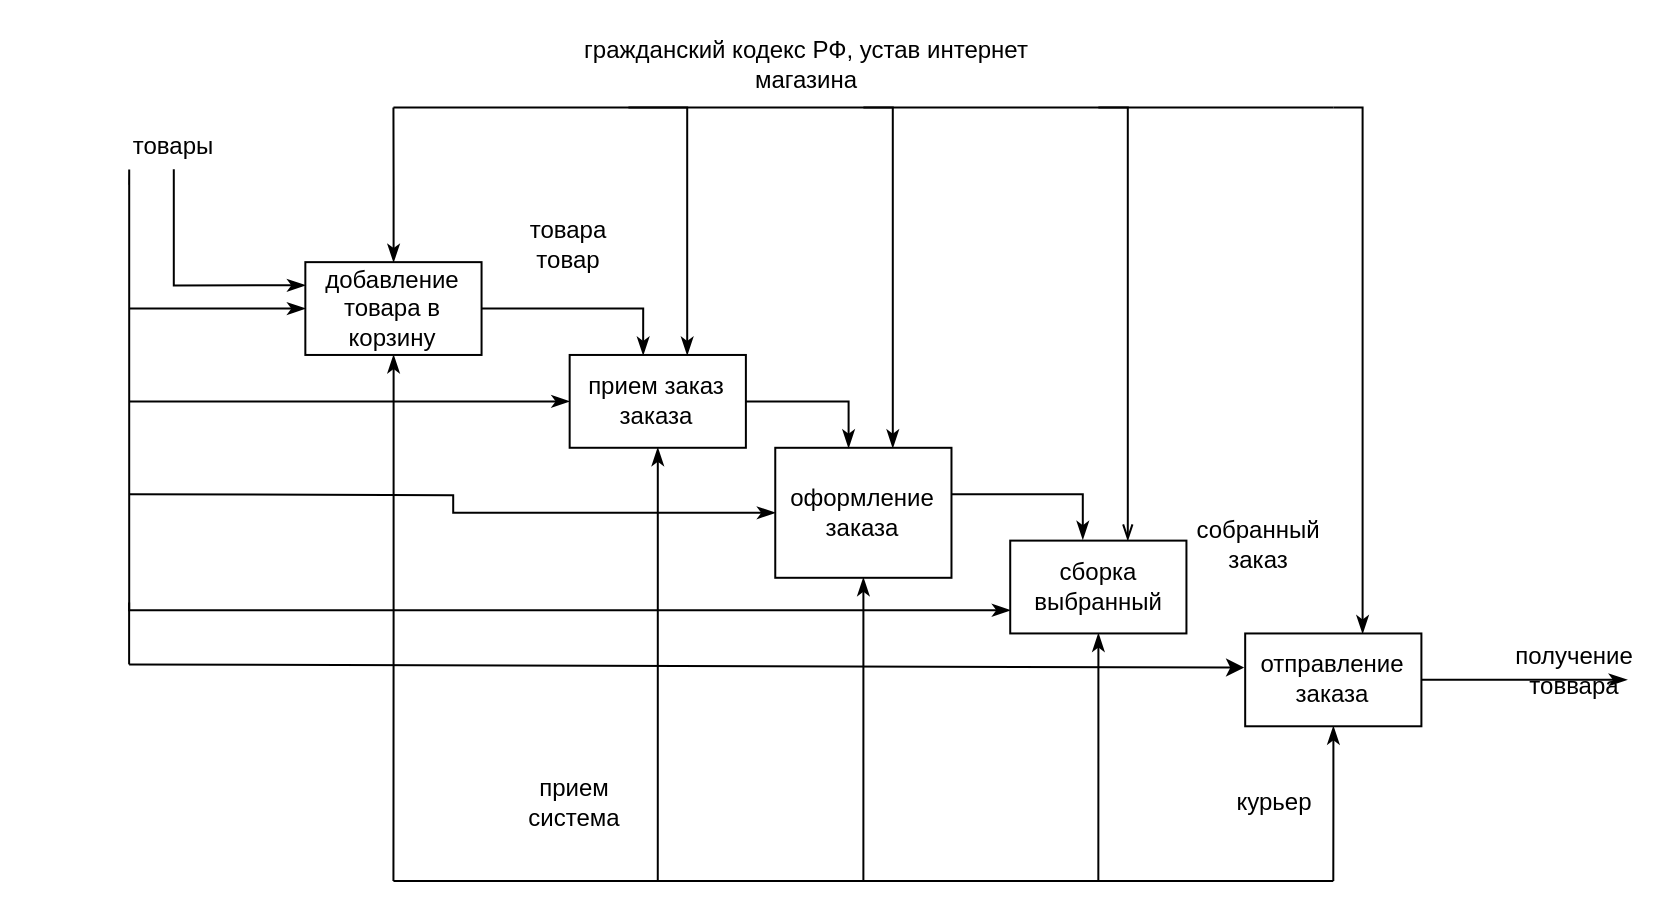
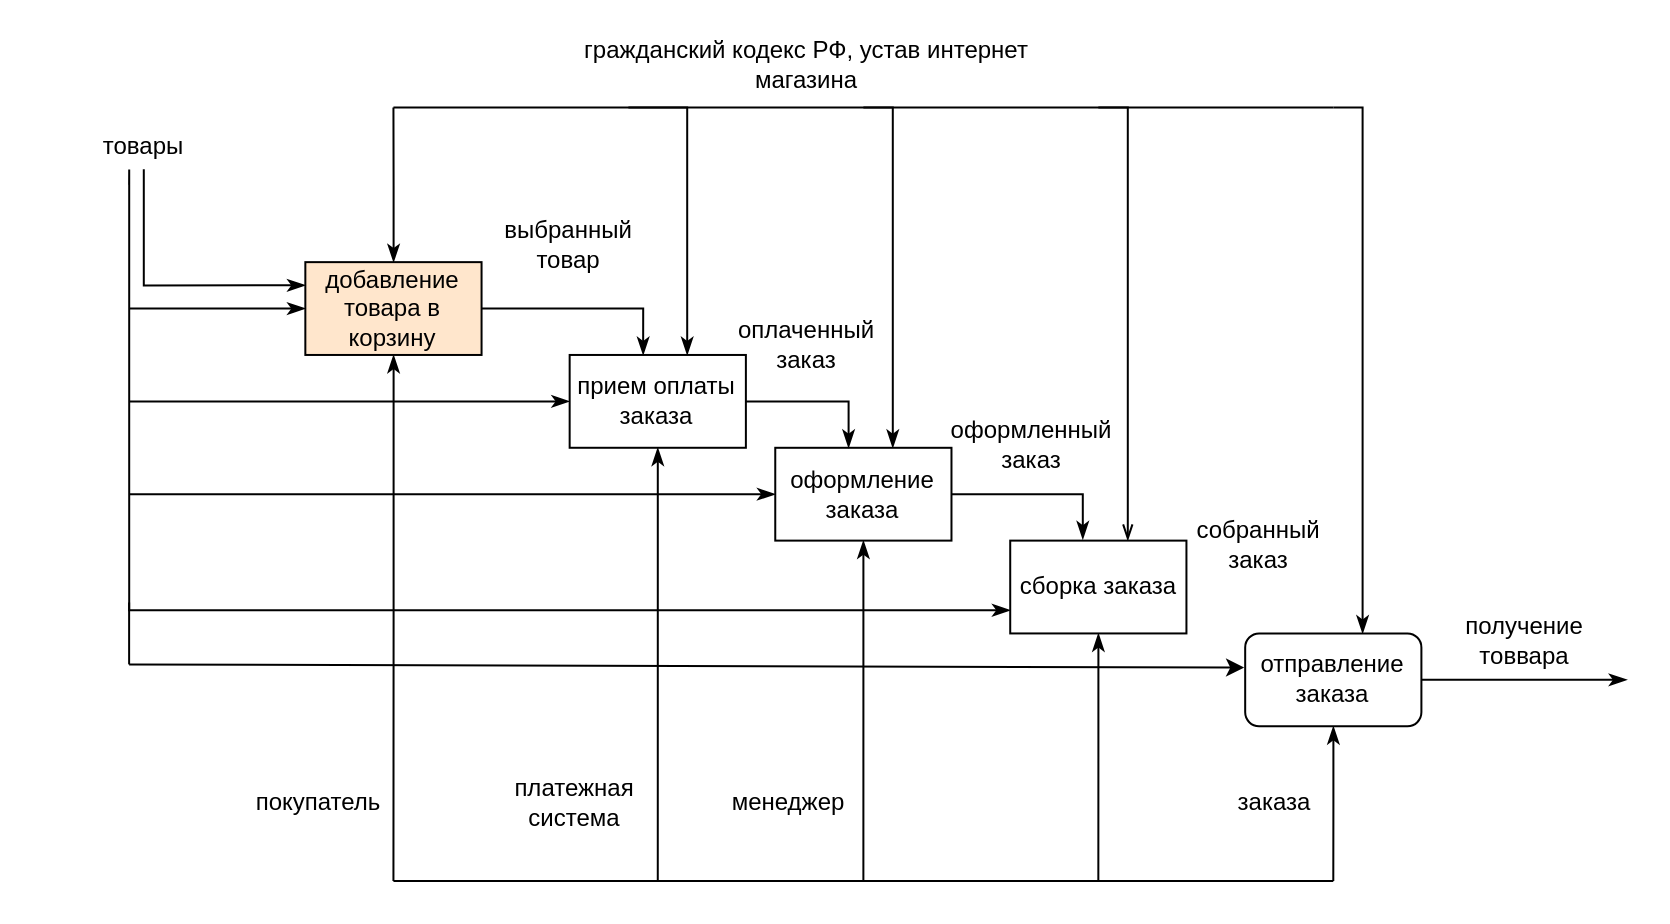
  <mxCell id="0" />
  <mxCell id="1" parent="0" />
  <mxCell id="2" value="" style="group" vertex="1" connectable="0" parent="1"><mxGeometry x="20" y="30" width="793" height="410" as="geometry" /></mxCell>
  <mxCell id="3" value="гражданский кодекс РФ, устав интернет магазина" style="text;html=1;strokeColor=none;fillColor=none;align=center;verticalAlign=middle;whiteSpace=wrap;rounded=0;" parent="2" vertex="1"><mxGeometry x="269.473" y="-10" width="227.62" height="23.208" as="geometry" /></mxCell>
  <mxCell id="4" style="edgeStyle=orthogonalEdgeStyle;rounded=0;orthogonalLoop=1;jettySize=auto;html=1;endArrow=none;endFill=0;startArrow=classicThin;startFill=1;" parent="2" source="6" edge="1"><mxGeometry relative="1" as="geometry"><mxPoint x="176.222" y="23.208" as="targetPoint" /></mxGeometry></mxCell>
  <mxCell id="5" style="edgeStyle=orthogonalEdgeStyle;rounded=0;orthogonalLoop=1;jettySize=auto;html=1;startArrow=classicThin;startFill=1;endArrow=none;endFill=0;" parent="2" source="6" edge="1"><mxGeometry relative="1" as="geometry"><mxPoint x="176.222" y="410.0" as="targetPoint" /></mxGeometry></mxCell>
- <mxCell id="6" value="добавление товара в корзину" style="rounded=0;whiteSpace=wrap;html=1;" parent="2" vertex="1"><mxGeometry x="132.167" y="100.566" width="88.111" height="46.415" as="geometry" /></mxCell>
+ <mxCell id="6" value="добавление товара в корзину" style="rounded=0;whiteSpace=wrap;html=1;fillColor=#ffe6cc;" parent="2" vertex="1"><mxGeometry x="132.167" y="100.566" width="88.111" height="46.415" as="geometry" /></mxCell>
  <mxCell id="7" style="edgeStyle=orthogonalEdgeStyle;rounded=0;orthogonalLoop=1;jettySize=auto;html=1;endArrow=none;endFill=0;startArrow=classicThin;startFill=1;" parent="2" source="10" edge="1"><mxGeometry relative="1" as="geometry"><mxPoint x="293.704" y="23.208" as="targetPoint" /><Array as="points"><mxPoint x="323.074" y="23.208" /></Array></mxGeometry></mxCell>
  <mxCell id="8" style="edgeStyle=orthogonalEdgeStyle;rounded=0;orthogonalLoop=1;jettySize=auto;html=1;startArrow=classicThin;startFill=1;endArrow=none;endFill=0;" parent="2" source="10" edge="1"><mxGeometry relative="1" as="geometry"><mxPoint x="44.056" y="170.189" as="targetPoint" /></mxGeometry></mxCell>
  <mxCell id="9" style="edgeStyle=orthogonalEdgeStyle;rounded=0;orthogonalLoop=1;jettySize=auto;html=1;endArrow=none;endFill=0;startArrow=classicThin;startFill=1;" parent="2" source="10" edge="1"><mxGeometry relative="1" as="geometry"><mxPoint x="308.389" y="410.0" as="targetPoint" /></mxGeometry></mxCell>
- <mxCell id="10" value="прием заказ заказа" style="rounded=0;whiteSpace=wrap;html=1;" parent="2" vertex="1"><mxGeometry x="264.333" y="146.981" width="88.111" height="46.415" as="geometry" /></mxCell>
+ <mxCell id="10" value="прием оплаты заказа" style="rounded=0;whiteSpace=wrap;html=1;" parent="2" vertex="1"><mxGeometry x="264.333" y="146.981" width="88.111" height="46.415" as="geometry" /></mxCell>
  <mxCell id="11" style="edgeStyle=orthogonalEdgeStyle;rounded=0;orthogonalLoop=1;jettySize=auto;html=1;entryX=0.417;entryY=0;entryDx=0;entryDy=0;entryPerimeter=0;startArrow=none;startFill=0;endArrow=classicThin;endFill=1;" parent="2" source="6" target="10" edge="1"><mxGeometry relative="1" as="geometry"><Array as="points"><mxPoint x="301.046" y="123.774" /><mxPoint x="301.046" y="146.981" /></Array></mxGeometry></mxCell>
  <mxCell id="12" style="edgeStyle=orthogonalEdgeStyle;rounded=0;orthogonalLoop=1;jettySize=auto;html=1;endArrow=none;endFill=0;startArrow=classicThin;startFill=1;" parent="2" source="15" edge="1"><mxGeometry relative="1" as="geometry"><mxPoint x="411.185" y="23.208" as="targetPoint" /><Array as="points"><mxPoint x="425.87" y="23.208" /></Array></mxGeometry></mxCell>
  <mxCell id="13" style="edgeStyle=orthogonalEdgeStyle;rounded=0;orthogonalLoop=1;jettySize=auto;html=1;startArrow=classicThin;startFill=1;endArrow=none;endFill=0;" parent="2" source="15" edge="1"><mxGeometry relative="1" as="geometry"><mxPoint x="44.056" y="216.604" as="targetPoint" /></mxGeometry></mxCell>
  <mxCell id="14" style="edgeStyle=orthogonalEdgeStyle;rounded=0;orthogonalLoop=1;jettySize=auto;html=1;startArrow=classicThin;startFill=1;endArrow=none;endFill=0;" parent="2" source="15" edge="1"><mxGeometry relative="1" as="geometry"><mxPoint x="411.185" y="410.0" as="targetPoint" /></mxGeometry></mxCell>
- <mxCell id="15" value="оформление заказа" style="rounded=0;whiteSpace=wrap;html=1;" parent="2" vertex="1"><mxGeometry x="367.13" y="193.396" width="88.111" height="65" as="geometry" /></mxCell>
+ <mxCell id="15" value="оформление заказа" style="rounded=0;whiteSpace=wrap;html=1;" parent="2" vertex="1"><mxGeometry x="367.13" y="193.396" width="88.111" height="46.415" as="geometry" /></mxCell>
  <mxCell id="16" style="edgeStyle=orthogonalEdgeStyle;rounded=0;orthogonalLoop=1;jettySize=auto;html=1;startArrow=none;startFill=0;endArrow=classicThin;endFill=1;" parent="2" source="10" target="15" edge="1"><mxGeometry relative="1" as="geometry"><Array as="points"><mxPoint x="403.843" y="170.189" /></Array></mxGeometry></mxCell>
  <mxCell id="17" style="edgeStyle=orthogonalEdgeStyle;rounded=0;orthogonalLoop=1;jettySize=auto;html=1;endArrow=none;endFill=0;startArrow=openThin;startFill=0;" parent="2" source="19" edge="1"><mxGeometry relative="1" as="geometry"><mxPoint x="528.667" y="23.208" as="targetPoint" /><Array as="points"><mxPoint x="543.352" y="23.208" /></Array></mxGeometry></mxCell>
  <mxCell id="18" style="edgeStyle=orthogonalEdgeStyle;rounded=0;orthogonalLoop=1;jettySize=auto;html=1;startArrow=classicThin;startFill=1;endArrow=none;endFill=0;" parent="2" source="19" edge="1"><mxGeometry relative="1" as="geometry"><mxPoint x="528.667" y="410.0" as="targetPoint" /></mxGeometry></mxCell>
- <mxCell id="19" value="сборка выбранный" style="rounded=0;whiteSpace=wrap;html=1;" parent="2" vertex="1"><mxGeometry x="484.611" y="239.811" width="88.111" height="46.415" as="geometry" /></mxCell>
+ <mxCell id="19" value="сборка заказа" style="rounded=0;whiteSpace=wrap;html=1;" parent="2" vertex="1"><mxGeometry x="484.611" y="239.811" width="88.111" height="46.415" as="geometry" /></mxCell>
  <mxCell id="20" style="edgeStyle=orthogonalEdgeStyle;rounded=0;orthogonalLoop=1;jettySize=auto;html=1;entryX=0.412;entryY=-0.014;entryDx=0;entryDy=0;startArrow=none;startFill=0;endArrow=classicThin;endFill=1;entryPerimeter=0;" parent="2" source="15" target="19" edge="1"><mxGeometry relative="1" as="geometry"><Array as="points"><mxPoint x="521.324" y="216.604" /><mxPoint x="521.324" y="239.038" /></Array></mxGeometry></mxCell>
  <mxCell id="21" style="edgeStyle=orthogonalEdgeStyle;rounded=0;orthogonalLoop=1;jettySize=auto;html=1;entryX=0;entryY=0.25;entryDx=0;entryDy=0;startArrow=none;startFill=0;endArrow=classicThin;endFill=1;exitX=0.5;exitY=1;exitDx=0;exitDy=0;" parent="2" source="23" target="6" edge="1"><mxGeometry relative="1" as="geometry" /></mxCell>
  <mxCell id="22" style="edgeStyle=orthogonalEdgeStyle;rounded=0;orthogonalLoop=1;jettySize=auto;html=1;entryX=0;entryY=0.75;entryDx=0;entryDy=0;startArrow=none;startFill=0;endArrow=classicThin;endFill=1;" parent="2" target="19" edge="1"><mxGeometry relative="1" as="geometry"><Array as="points"><mxPoint x="44.056" y="54.151" /><mxPoint x="44.056" y="274.623" /></Array><mxPoint x="44.056" y="61.887" as="sourcePoint" /></mxGeometry></mxCell>
- <mxCell id="23" value="товары" style="text;html=1;strokeColor=none;fillColor=none;align=center;verticalAlign=middle;whiteSpace=wrap;rounded=0;" parent="2" vertex="1"><mxGeometry x="15" y="30.943" width="102.796" height="23.208" as="geometry" /></mxCell>
+ <mxCell id="23" value="товары" style="text;html=1;strokeColor=none;fillColor=none;align=center;verticalAlign=middle;whiteSpace=wrap;rounded=0;" parent="2" vertex="1"><mxGeometry y="30.943" width="102.796" height="23.208" as="geometry" /></mxCell>
  <mxCell id="24" value="" style="endArrow=none;html=1;rounded=0;" parent="2" edge="1"><mxGeometry width="50" height="50" relative="1" as="geometry"><mxPoint x="176.222" y="23.208" as="sourcePoint" /><mxPoint x="646.148" y="23.208" as="targetPoint" /></mxGeometry></mxCell>
  <mxCell id="25" value="собранный &lt;br&gt;заказ" style="text;html=1;strokeColor=none;fillColor=none;align=center;verticalAlign=middle;whiteSpace=wrap;rounded=0;" parent="2" vertex="1"><mxGeometry x="565.38" y="230.001" width="88.111" height="23.208" as="geometry" /></mxCell>
  <mxCell id="26" value="" style="endArrow=classicThin;html=1;rounded=0;entryX=0;entryY=0.5;entryDx=0;entryDy=0;endFill=1;" parent="2" target="6" edge="1"><mxGeometry width="50" height="50" relative="1" as="geometry"><mxPoint x="44.056" y="123.774" as="sourcePoint" /><mxPoint x="124.824" y="123.774" as="targetPoint" /></mxGeometry></mxCell>
- <mxCell id="27" value="товара &lt;br&gt;товар" style="text;html=1;strokeColor=none;fillColor=none;align=center;verticalAlign=middle;whiteSpace=wrap;rounded=0;" parent="2" vertex="1"><mxGeometry x="220.278" y="79.996" width="88.111" height="23.208" as="geometry" /></mxCell>
+ <mxCell id="27" value="выбранный &lt;br&gt;товар" style="text;html=1;strokeColor=none;fillColor=none;align=center;verticalAlign=middle;whiteSpace=wrap;rounded=0;" parent="2" vertex="1"><mxGeometry x="220.278" y="79.996" width="88.111" height="23.208" as="geometry" /></mxCell>
+ <mxCell id="28" value="оплаченный заказ" style="text;html=1;strokeColor=none;fillColor=none;align=center;verticalAlign=middle;whiteSpace=wrap;rounded=0;" parent="2" vertex="1"><mxGeometry x="361.256" y="130.001" width="44.056" height="23.208" as="geometry" /></mxCell>
+ <mxCell id="29" value="&lt;font&gt;оформленный&lt;/font&gt;&lt;br&gt;&lt;font&gt;заказ&lt;/font&gt;" style="text;html=1;strokeColor=none;fillColor=none;align=center;verticalAlign=middle;whiteSpace=wrap;rounded=0;" parent="2" vertex="1"><mxGeometry x="469.926" y="179.996" width="51.398" height="23.208" as="geometry" /></mxCell>
  <mxCell id="30" value="" style="endArrow=none;html=1;rounded=0;endFill=0;" parent="2" edge="1"><mxGeometry width="50" height="50" relative="1" as="geometry"><mxPoint x="176.222" y="410.0" as="sourcePoint" /><mxPoint x="646.148" y="410.0" as="targetPoint" /></mxGeometry></mxCell>
- <mxCell id="33" value="прием система" style="text;html=1;strokeColor=none;fillColor=none;align=center;verticalAlign=middle;whiteSpace=wrap;rounded=0;" parent="2" vertex="1"><mxGeometry x="244.753" y="358.943" width="44.056" height="23.208" as="geometry" /></mxCell>
+ <mxCell id="31" value="покупатель" style="text;html=1;strokeColor=none;fillColor=none;align=center;verticalAlign=middle;whiteSpace=wrap;rounded=0;" parent="2" vertex="1"><mxGeometry x="117.481" y="358.943" width="44.056" height="23.208" as="geometry" /></mxCell>
+ <mxCell id="32" value="менеджер" style="text;html=1;strokeColor=none;fillColor=none;align=center;verticalAlign=middle;whiteSpace=wrap;rounded=0;" parent="2" vertex="1"><mxGeometry x="352.444" y="358.943" width="44.056" height="23.208" as="geometry" /></mxCell>
+ <mxCell id="33" value="платежная система" style="text;html=1;strokeColor=none;fillColor=none;align=center;verticalAlign=middle;whiteSpace=wrap;rounded=0;" parent="2" vertex="1"><mxGeometry x="244.753" y="358.943" width="44.056" height="23.208" as="geometry" /></mxCell>
  <mxCell id="34" style="edgeStyle=orthogonalEdgeStyle;rounded=0;orthogonalLoop=1;jettySize=auto;html=1;startArrow=classicThin;startFill=1;endArrow=none;endFill=0;" parent="2" source="37" edge="1"><mxGeometry relative="1" as="geometry"><mxPoint x="646.148" y="23.208" as="targetPoint" /><Array as="points"><mxPoint x="660.833" y="23.208" /></Array></mxGeometry></mxCell>
  <mxCell id="35" style="edgeStyle=orthogonalEdgeStyle;rounded=0;orthogonalLoop=1;jettySize=auto;html=1;startArrow=classicThin;startFill=1;endArrow=none;endFill=0;" parent="2" source="37" edge="1"><mxGeometry relative="1" as="geometry"><mxPoint x="646.148" y="410.0" as="targetPoint" /></mxGeometry></mxCell>
  <mxCell id="36" style="edgeStyle=orthogonalEdgeStyle;rounded=0;orthogonalLoop=1;jettySize=auto;html=1;startArrow=none;startFill=0;endArrow=classicThin;endFill=1;" parent="2" source="37" edge="1"><mxGeometry relative="1" as="geometry"><mxPoint x="793" y="309.434" as="targetPoint" /></mxGeometry></mxCell>
- <mxCell id="37" value="отправление заказа" style="rounded=0;whiteSpace=wrap;html=1;" parent="2" vertex="1"><mxGeometry x="602.093" y="286.226" width="88.111" height="46.415" as="geometry" /></mxCell>
- <mxCell id="38" value="курьер" style="text;html=1;strokeColor=none;fillColor=none;align=center;verticalAlign=middle;whiteSpace=wrap;rounded=0;" parent="2" vertex="1"><mxGeometry x="594.75" y="358.943" width="44.056" height="23.208" as="geometry" /></mxCell>
- <mxCell id="39" value="получение товвара" style="text;html=1;strokeColor=none;fillColor=none;align=center;verticalAlign=middle;whiteSpace=wrap;rounded=0;" parent="2" vertex="1"><mxGeometry x="744.574" y="293.491" width="44.056" height="23.208" as="geometry" /></mxCell>
+ <mxCell id="37" value="отправление заказа" style="whiteSpace=wrap;html=1;rounded=1;" parent="2" vertex="1"><mxGeometry x="602.093" y="286.226" width="88.111" height="46.415" as="geometry" /></mxCell>
+ <mxCell id="38" value="заказа" style="text;html=1;strokeColor=none;fillColor=none;align=center;verticalAlign=middle;whiteSpace=wrap;rounded=0;" parent="2" vertex="1"><mxGeometry x="594.75" y="358.943" width="44.056" height="23.208" as="geometry" /></mxCell>
+ <mxCell id="39" value="получение товвара" style="text;html=1;strokeColor=none;fillColor=none;align=center;verticalAlign=middle;whiteSpace=wrap;rounded=0;" parent="2" vertex="1"><mxGeometry x="719.574" y="278.491" width="44.056" height="23.208" as="geometry" /></mxCell>
  <mxCell id="40" value="" style="endArrow=none;html=1;rounded=0;" parent="2" edge="1"><mxGeometry width="50" height="50" relative="1" as="geometry"><mxPoint x="44.056" y="301.698" as="sourcePoint" /><mxPoint x="44.056" y="270.755" as="targetPoint" /></mxGeometry></mxCell>
  <mxCell id="41" value="" style="endArrow=classic;html=1;rounded=0;entryX=-0.006;entryY=0.368;entryDx=0;entryDy=0;entryPerimeter=0;" parent="2" target="37" edge="1"><mxGeometry width="50" height="50" relative="1" as="geometry"><mxPoint x="44.056" y="301.698" as="sourcePoint" /><mxPoint x="389.157" y="263.019" as="targetPoint" /></mxGeometry></mxCell>
